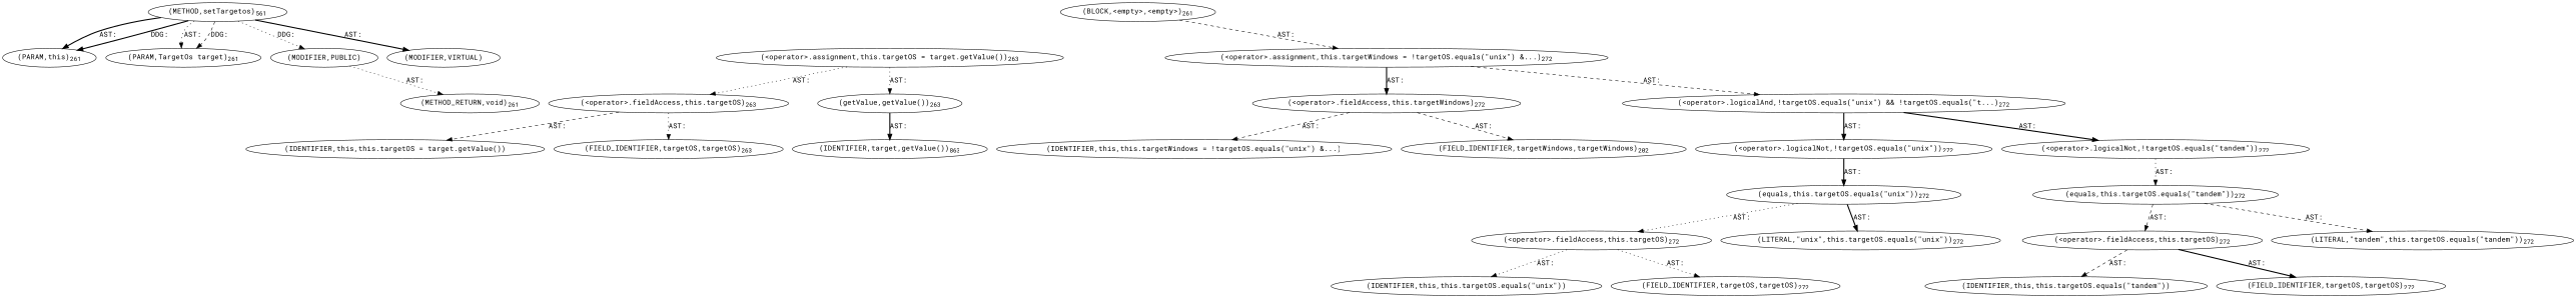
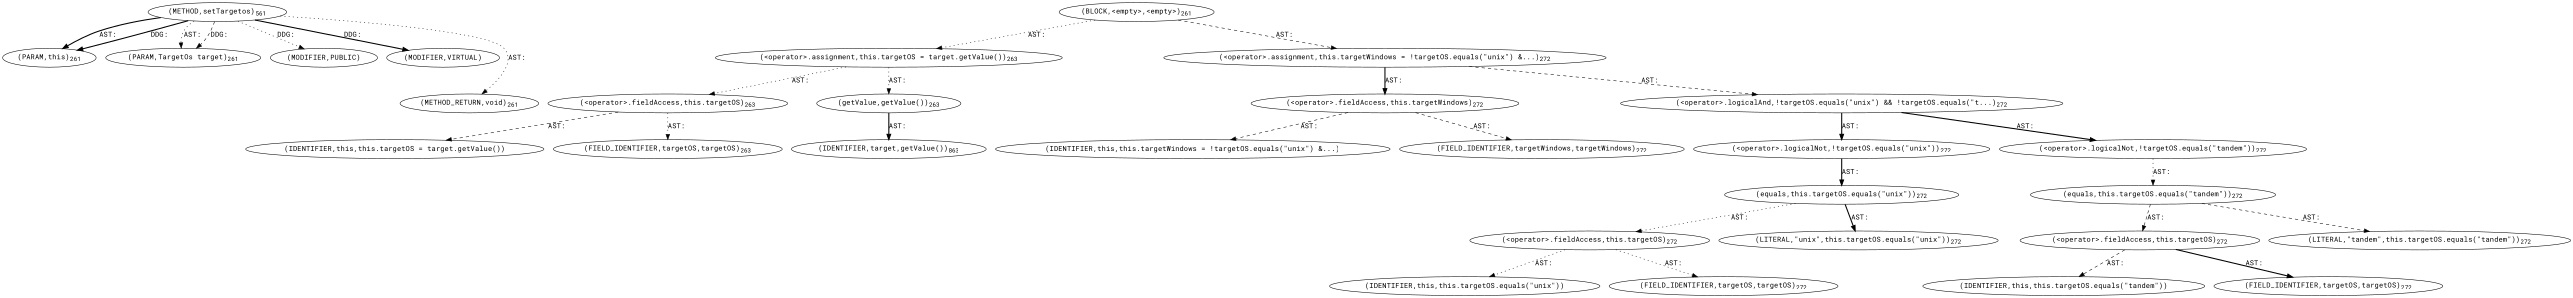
  digraph {
    fontname="Roboto Mono"
    node [fontname="Roboto Mono"]
    edge [fontname="Roboto Mono" style=dotted]
    n1 [label=<(METHOD,setTargetos)<SUB>561</SUB>>]
    n2 [label=<(PARAM,this)<SUB>261</SUB>>]
    n3 [label=<(PARAM,TargetOs target)<SUB>261</SUB>>]
    n4 [label=<(MODIFIER,PUBLIC)>]
    n5 [label=<(MODIFIER,VIRTUAL)>]
    n6 [label=<(METHOD_RETURN,void)<SUB>261</SUB>>]
    n7 [label=<(BLOCK,&lt;empty&gt;,&lt;empty&gt;)<SUB>261</SUB>>]
    n8 [label=<(&lt;operator&gt;.assignment,this.targetOS = target.getValue())<SUB>263</SUB>>]
    n9 [label=<(&lt;operator&gt;.assignment,this.targetWindows = !targetOS.equals(&quot;unix&quot;) &amp;...)<SUB>272</SUB>>]
    n10 [label=<(&lt;operator&gt;.fieldAccess,this.targetOS)<SUB>263</SUB>>]
    n11 [label=<(getValue,getValue())<SUB>263</SUB>>]
    n12 [label=<(&lt;operator&gt;.fieldAccess,this.targetWindows)<SUB>272</SUB>>]
    n13 [label=<(&lt;operator&gt;.logicalAnd,!targetOS.equals(&quot;unix&quot;) &amp;&amp; !targetOS.equals(&quot;t...)<SUB>272</SUB>>]
    n14 [label=<(IDENTIFIER,this,this.targetOS = target.getValue())>]
    n15 [label=<(FIELD_IDENTIFIER,targetOS,targetOS)<SUB>263</SUB>>]
    n16 [label=<(IDENTIFIER,target,getValue())<SUB>863</SUB>>]
    n17 [label=<(IDENTIFIER,this,this.targetWindows = !targetOS.equals(&quot;unix&quot;) &amp;...)>]
-   n18 [label=<(FIELD_IDENTIFIER,targetWindows,targetWindows)<SUB>202</SUB>>]
+   n18 [label=<(FIELD_IDENTIFIER,targetWindows,targetWindows)<SUB>272</SUB>>]
    n19 [label=<(&lt;operator&gt;.logicalNot,!targetOS.equals(&quot;unix&quot;))<SUB>272</SUB>>]
    n20 [label=<(&lt;operator&gt;.logicalNot,!targetOS.equals(&quot;tandem&quot;))<SUB>272</SUB>>]
    n21 [label=<(equals,this.targetOS.equals(&quot;unix&quot;))<SUB>272</SUB>>]
    n22 [label=<(equals,this.targetOS.equals(&quot;tandem&quot;))<SUB>272</SUB>>]
    n23 [label=<(&lt;operator&gt;.fieldAccess,this.targetOS)<SUB>272</SUB>>]
    n24 [label=<(LITERAL,&quot;unix&quot;,this.targetOS.equals(&quot;unix&quot;))<SUB>272</SUB>>]
    n25 [label=<(IDENTIFIER,this,this.targetOS.equals(&quot;unix&quot;))>]
    n26 [label=<(FIELD_IDENTIFIER,targetOS,targetOS)<SUB>272</SUB>>]
    n27 [label=<(&lt;operator&gt;.fieldAccess,this.targetOS)<SUB>272</SUB>>]
    n28 [label=<(LITERAL,&quot;tandem&quot;,this.targetOS.equals(&quot;tandem&quot;))<SUB>272</SUB>>]
    n29 [label=<(IDENTIFIER,this,this.targetOS.equals(&quot;tandem&quot;))>]
    n30 [label=<(FIELD_IDENTIFIER,targetOS,targetOS)<SUB>272</SUB>>]
    n1 -> n2 [label="AST: " style=bold]
    n1 -> n2 [label="DDG: " style=bold]
    n1 -> n3 [label="AST: "]
    n1 -> n3 [label="DDG: " style=dashed]
    n1 -> n4 [label="DDG: "]
-   n1 -> n5 [label="AST: " style=bold]
-   n4 -> n6 [label="AST: "]
+   n1 -> n5 [label="DDG: " style=bold]
+   n1 -> n6 [label="AST: "]
+   n7 -> n8 [label="AST: "]
    n7 -> n9 [label="AST: " style=dashed]
    n8 -> n10 [label="AST: "]
    n8 -> n11 [label="AST: "]
    n9 -> n12 [label="AST: " style=bold]
    n9 -> n13 [label="AST: " style=dashed]
    n10 -> n14 [label="AST: " style=dashed]
    n10 -> n15 [label="AST: "]
    n11 -> n16 [label="AST: " style=bold]
    n12 -> n17 [label="AST: " style=dashed]
    n12 -> n18 [label="AST: " style=dashed]
    n13 -> n19 [label="AST: " style=bold]
    n13 -> n20 [label="AST: " style=bold]
    n19 -> n21 [label="AST: " style=bold]
    n20 -> n22 [label="AST: "]
    n21 -> n23 [label="AST: "]
    n21 -> n24 [label="AST: " style=bold]
    n22 -> n27 [label="AST: " style=dashed]
    n22 -> n28 [label="AST: " style=dashed]
    n23 -> n25 [label="AST: "]
    n23 -> n26 [label="AST: "]
    n27 -> n29 [label="AST: " style=dashed]
    n27 -> n30 [label="AST: " style=bold]
  }
